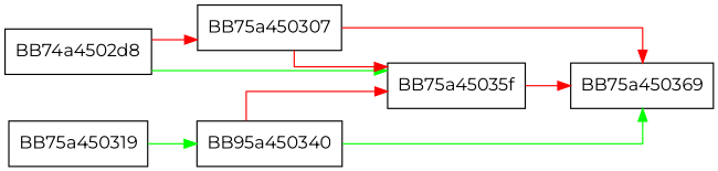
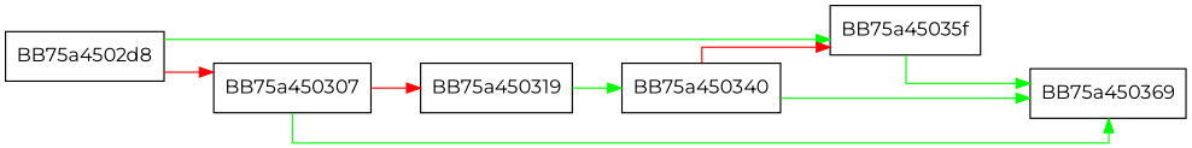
  digraph {
    fontname=Montserrat
    rankdir=LR
    splines=ortho
    node [fontname=Montserrat shape=box]
    edge [color=green fontname=Montserrat]
-   BB75a4502d8 [label=BB74a4502d8]
+   BB75a4502d8
    BB75a45035f
    BB75a450307
    BB75a450369
    BB75a450319
-   BB75a450340 [label=BB95a450340]
+   BB75a450340
    BB75a4502d8 -> BB75a45035f
    BB75a4502d8 -> BB75a450307 [color=red]
-   BB75a45035f -> BB75a450369 [color=red]
-   BB75a450307 -> BB75a450369 [color=red]
-   BB75a450307 -> BB75a45035f [color=red]
+   BB75a45035f -> BB75a450369
+   BB75a450307 -> BB75a450369
+   BB75a450307 -> BB75a450319 [color=red]
    BB75a450319 -> BB75a450340
    BB75a450340 -> BB75a45035f [color=red]
    BB75a450340 -> BB75a450369
  }
